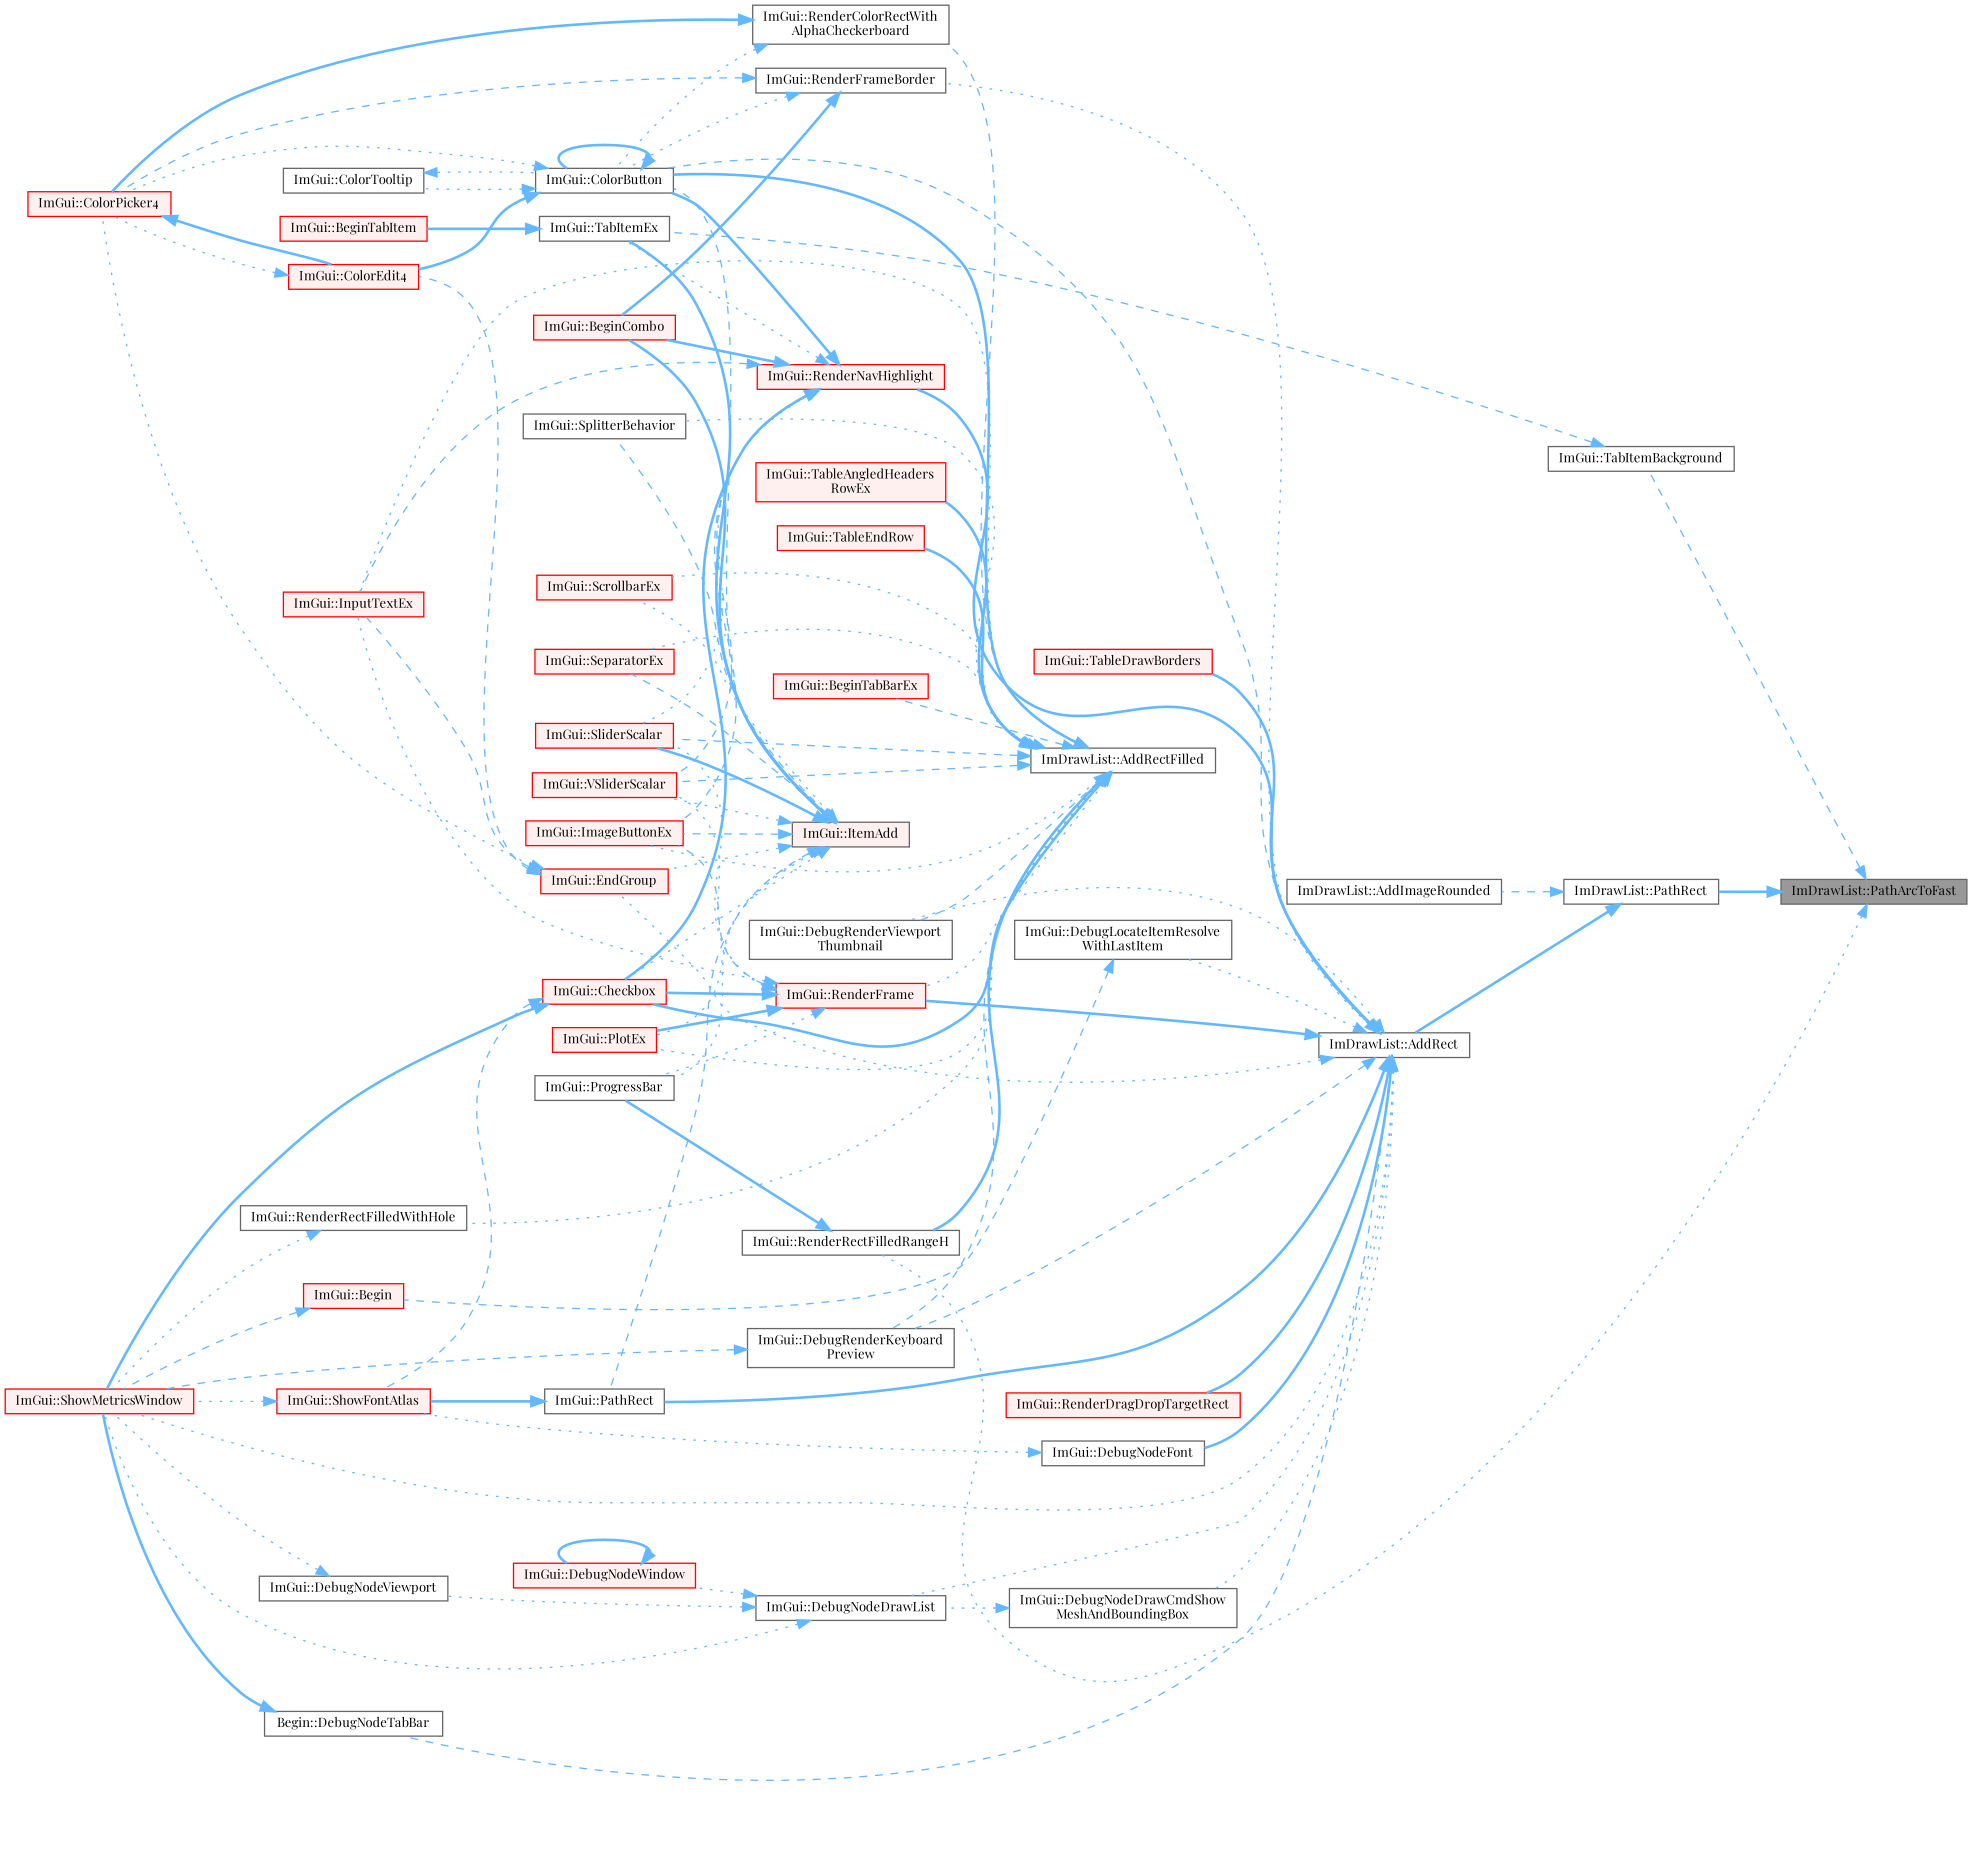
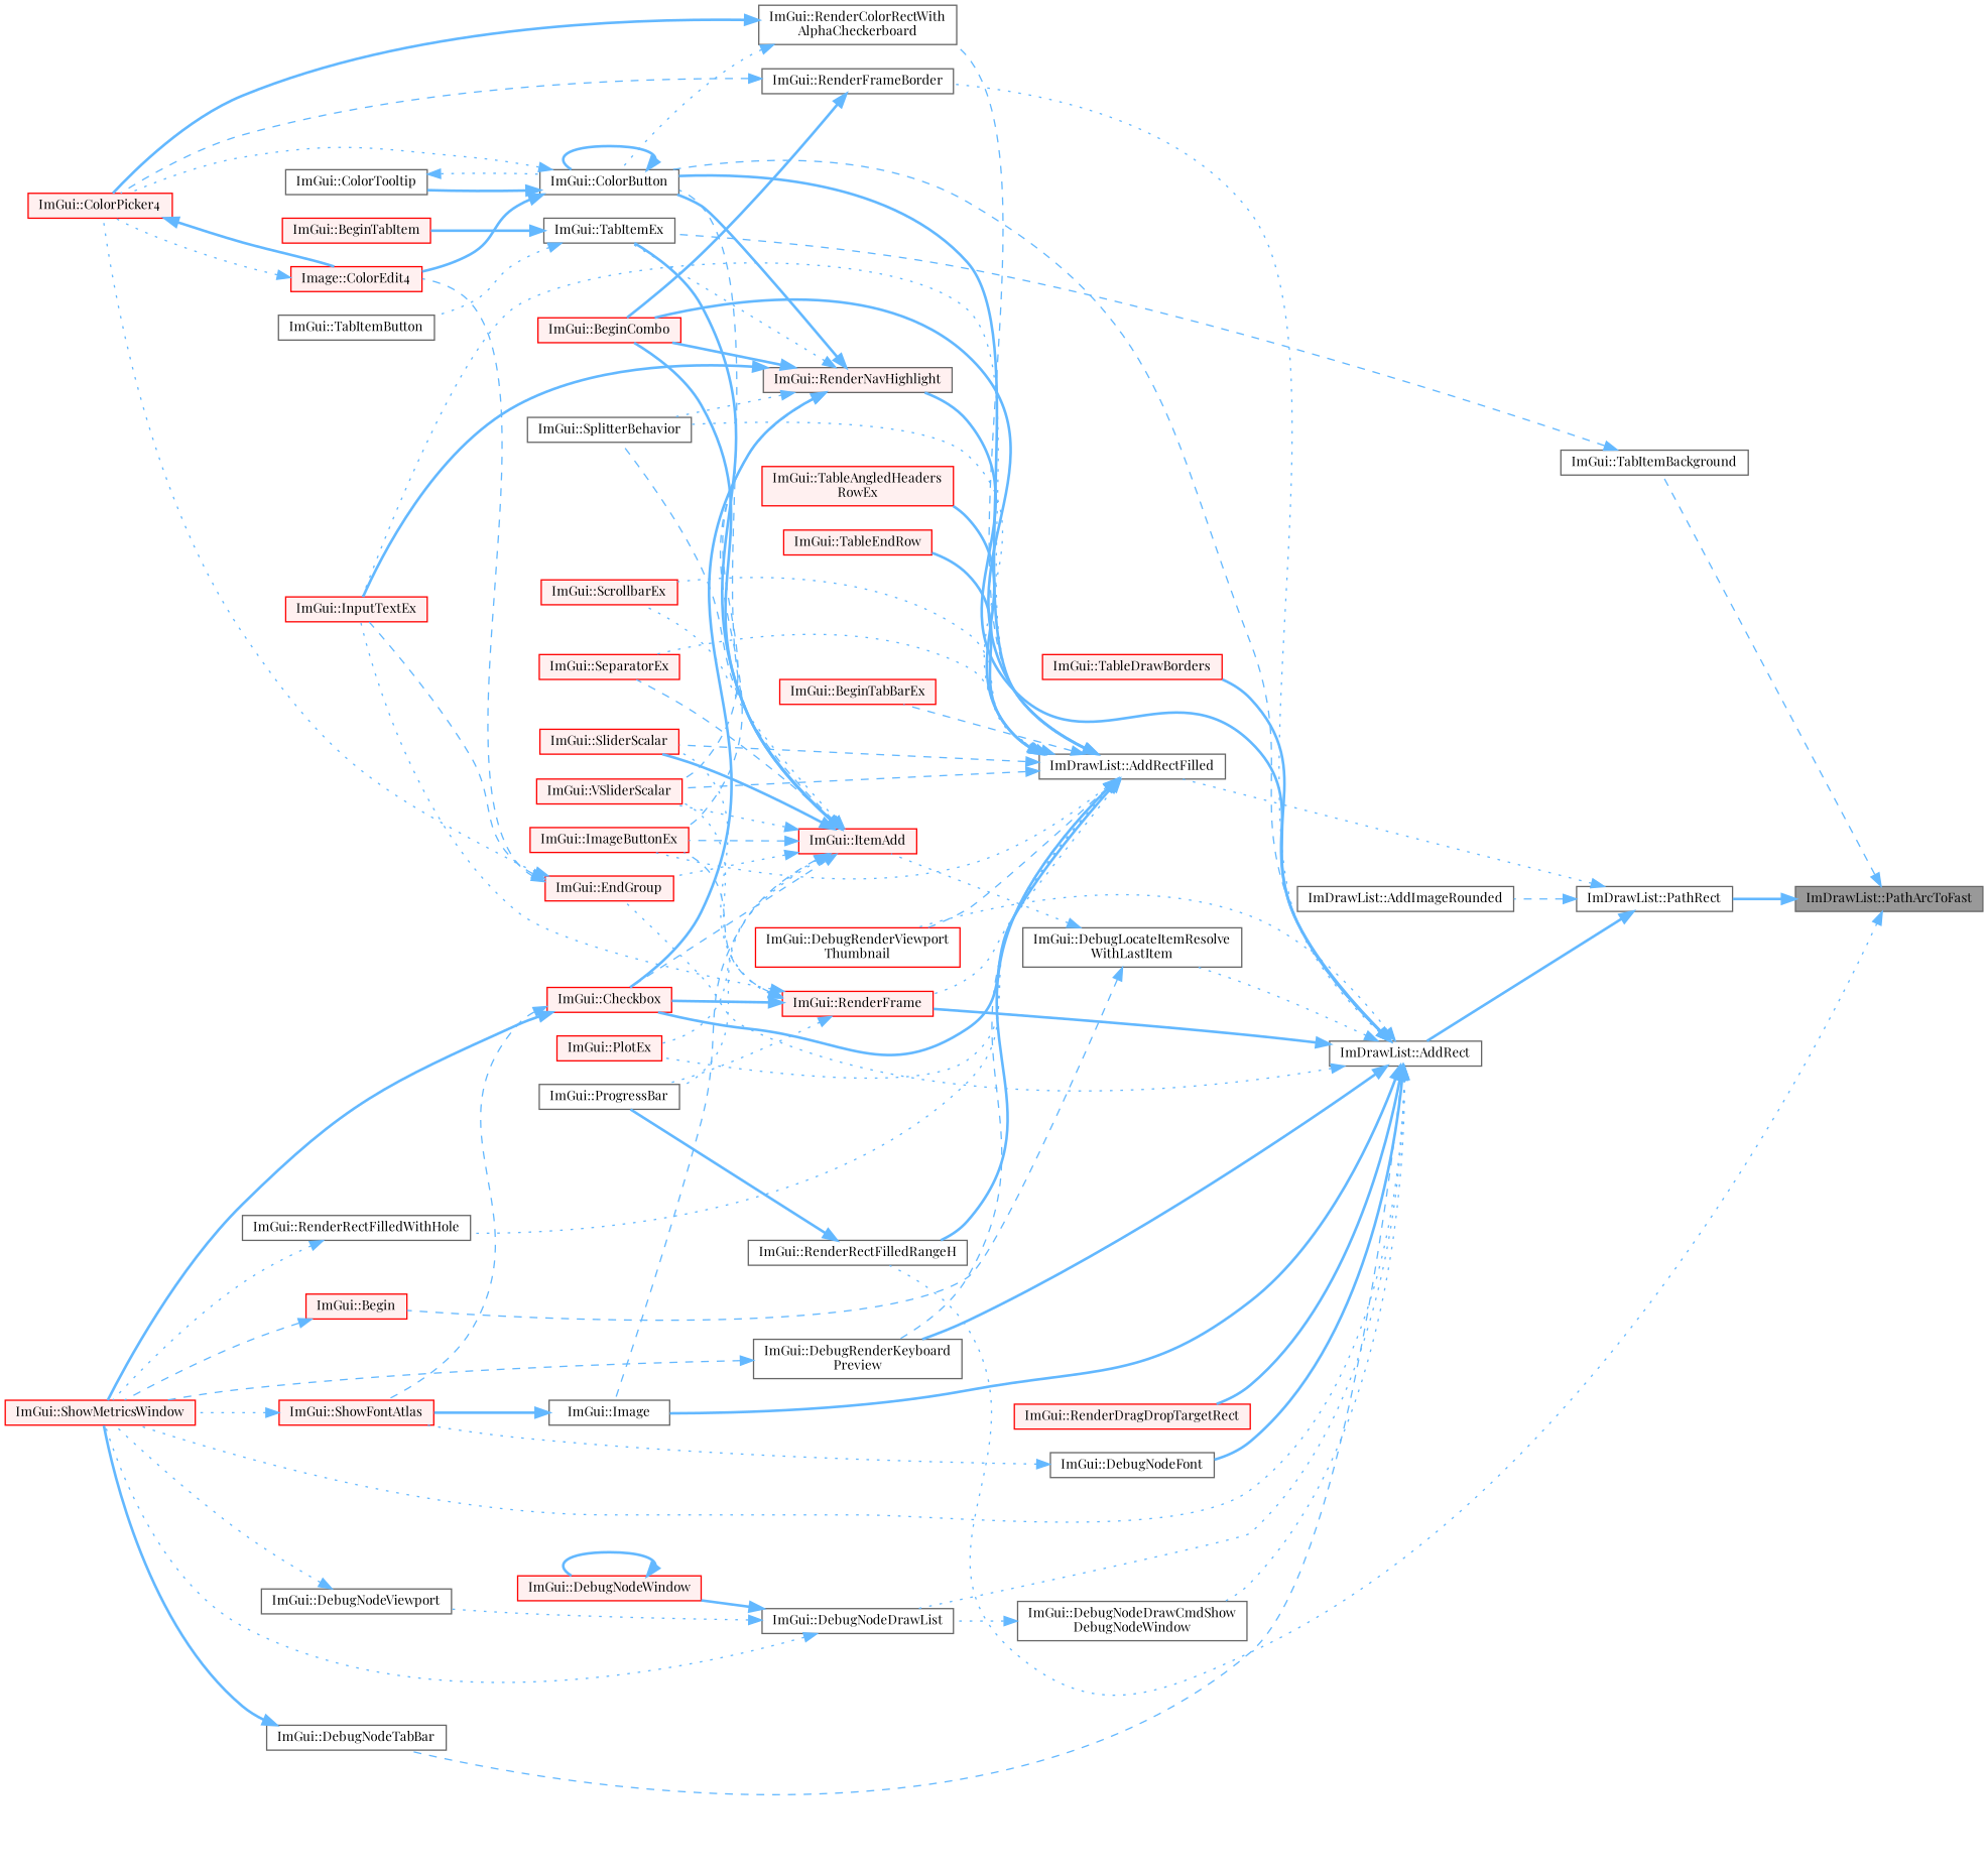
  digraph {
    fontname="Playfair Display"
    rankdir=RL
    node [color=red fillcolor="#FFF0F0" fontname="Playfair Display" fontsize=10 shape=box style=filled]
    edge [color=steelblue1 dir=back fontname="Playfair Display" fontsize=10 labelfontname=Helvetica labelfontsize=10 style=dotted]
    n1 [color=gray40 fillcolor=grey60 fontcolor=black height=0.2 label="ImDrawList::PathArcToFast" width=0.4]
    n2 [color=grey40 fillcolor=white height=0.2 label="ImDrawList::PathRect" width=0.4]
    n3 [color=grey40 fillcolor=white height=0.2 label="ImGui::RenderRectFilledRangeH" width=0.4]
    n4 [color=grey40 fillcolor=white height=0.2 label="ImGui::TabItemBackground" width=0.4]
    n5 [color=grey40 fillcolor=white height=0.2 label="ImDrawList::AddImageRounded" width=0.4]
    n6 [color=grey40 fillcolor=white height=0.2 label="ImDrawList::AddRect" width=0.4]
    n7 [color=grey40 fillcolor=white height=0.2 label="ImDrawList::AddRectFilled" width=0.4]
    n8 [color=grey40 fillcolor=white height=0.2 label="ImGui::ProgressBar" width=0.4]
    n9 [color=grey40 fillcolor=white height=0.2 label="ImGui::TabItemEx" width=0.4]
    n10 [color=grey40 fillcolor=white height=0.2 label="ImGui::ColorButton" width=0.4]
    n11 [color=grey40 fillcolor=white height=0.2 label="ImGui::DebugLocateItemResolve\lWithLastItem" width=0.4]
    n12 [height=0.2 label="ImGui::ShowMetricsWindow" width=0.4]
    n13 [height=0.2 label="ImGui::EndGroup" width=0.4]
-   n14 [color=grey40 fillcolor=white height=0.2 label="ImGui::PathRect" width=0.4]
-   n15 [color=grey40 fillcolor=white height=0.2 label="ImGui::DebugNodeDrawCmdShow\lMeshAndBoundingBox" width=0.4]
+   n14 [color=grey40 fillcolor=white height=0.2 label="ImGui::Image" width=0.4]
+   n15 [color=grey40 fillcolor=white height=0.2 label="ImGui::DebugNodeDrawCmdShow\lDebugNodeWindow" width=0.4]
    n16 [color=grey40 fillcolor=white height=0.2 label="ImGui::DebugNodeDrawList" width=0.4]
    n17 [color=grey40 fillcolor=white height=0.2 label="ImGui::DebugNodeFont" width=0.4]
-   n18 [color=grey40 fillcolor=white height=0.2 label="Begin::DebugNodeTabBar" width=0.4]
+   n18 [color=grey40 fillcolor=white height=0.2 label="ImGui::DebugNodeTabBar" width=0.4]
    n19 [color=grey40 fillcolor=white height=0.2 label="ImGui::DebugRenderKeyboard\lPreview" width=0.4]
-   n20 [color=grey40 fillcolor=white height=0.2 label="ImGui::DebugRenderViewport\lThumbnail" width=0.4]
+   n20 [fillcolor=white height=0.2 label="ImGui::DebugRenderViewport\lThumbnail" width=0.4]
    n21 [height=0.2 label="ImGui::RenderDragDropTargetRect" width=0.4]
    n22 [height=0.2 label="ImGui::RenderFrame" width=0.4]
    n23 [color=grey40 fillcolor=white height=0.2 label="ImGui::RenderFrameBorder" width=0.4]
-   n24 [height=0.2 label="ImGui::RenderNavHighlight" width=0.4]
+   n24 [color=grey40 height=0.2 label="ImGui::RenderNavHighlight" width=0.4]
    n25 [height=0.2 label="ImGui::TableDrawBorders" width=0.4]
    n26 [height=0.2 label="ImGui::BeginCombo" width=0.4]
    n27 [height=0.2 label="ImGui::Checkbox" width=0.4]
    n28 [height=0.2 label="ImGui::InputTextEx" width=0.4]
    n29 [height=0.2 label="ImGui::ImageButtonEx" width=0.4]
    n30 [height=0.2 label="ImGui::PlotEx" width=0.4]
    n31 [height=0.2 label="ImGui::ScrollbarEx" width=0.4]
    n32 [height=0.2 label="ImGui::SeparatorEx" width=0.4]
    n33 [height=0.2 label="ImGui::SliderScalar" width=0.4]
    n34 [color=grey40 fillcolor=white height=0.2 label="ImGui::SplitterBehavior" width=0.4]
    n35 [height=0.2 label="ImGui::VSliderScalar" width=0.4]
    n36 [height=0.2 label="ImGui::BeginTabBarEx" width=0.4]
    n37 [color=grey40 fillcolor=white height=0.2 label="ImGui::RenderColorRectWith\lAlphaCheckerboard" width=0.4]
    n38 [color=grey40 fillcolor=white height=0.2 label="ImGui::RenderRectFilledWithHole" width=0.4]
    n39 [height=0.2 label="ImGui::TableAngledHeaders\lRowEx" width=0.4]
    n40 [height=0.2 label="ImGui::TableEndRow" width=0.4]
-   n41 [height=0.2 label="ImGui::ColorEdit4" width=0.4]
+   n41 [height=0.2 label="Image::ColorEdit4" width=0.4]
    n42 [height=0.2 label="ImGui::ColorPicker4" width=0.4]
    n43 [color=grey40 fillcolor=white height=0.2 label="ImGui::ColorTooltip" width=0.4]
    n44 [height=0.2 label="ImGui::Begin" width=0.4]
-   n45 [color=grey40 height=0.2 label="ImGui::ItemAdd" width=0.4]
+   n45 [height=0.2 label="ImGui::ItemAdd" width=0.4]
    n46 [height=0.2 label="ImGui::ShowFontAtlas" width=0.4]
    n47 [color=grey40 fillcolor=white height=0.2 label="ImGui::DebugNodeViewport" width=0.4]
    n48 [height=0.2 label="ImGui::DebugNodeWindow" width=0.4]
    n49 [height=0.2 label="ImGui::BeginTabItem" width=0.4]
+   n50 [color=grey40 fillcolor=white height=0.2 label="ImGui::TabItemButton" width=0.4]
    n1 -> n2 [style=bold]
    n1 -> n3
    n1 -> n4 [style=dashed]
    n2 -> n5 [style=dashed]
    n2 -> n6 [style=bold]
+   n2 -> n7
    n3 -> n8 [style=bold]
    n4 -> n9 [style=dashed]
    n6 -> n10 [style=dashed]
    n6 -> n11
    n6 -> n12
    n6 -> n13
    n6 -> n14 [style=bold]
    n6 -> n15
    n6 -> n16
    n6 -> n17 [style=bold]
    n6 -> n18 [style=dashed]
-   n6 -> n19 [style=dashed]
+   n6 -> n19 [style=bold]
    n6 -> n20
    n6 -> n21 [style=bold]
    n6 -> n22 [style=bold]
    n6 -> n23
    n6 -> n24 [style=bold]
    n6 -> n25 [style=bold]
    n7 -> n3 [style=bold]
    n7 -> n10 [style=bold]
    n7 -> n19 [style=dashed]
    n7 -> n20 [style=dashed]
    n7 -> n22
+   n7 -> n26 [style=bold]
    n7 -> n27 [style=bold]
    n7 -> n28
    n7 -> n29
    n7 -> n30
    n7 -> n31
    n7 -> n32
    n7 -> n33 [style=dashed]
    n7 -> n34
    n7 -> n35 [style=dashed]
    n7 -> n36 [style=dashed]
    n7 -> n37 [style=dashed]
    n7 -> n38
    n7 -> n39 [style=bold]
    n7 -> n40 [style=bold]
    n9 -> n49 [style=bold]
+   n9 -> n50
    n10 -> n10 [style=bold]
    n10 -> n41 [style=bold]
    n10 -> n42
-   n10 -> n43
+   n10 -> n43 [style=bold]
    n11 -> n44 [style=dashed]
+   n11 -> n45
    n13 -> n28 [style=dashed]
    n13 -> n41 [style=dashed]
    n13 -> n42
    n14 -> n46 [style=bold]
    n15 -> n16
    n16 -> n12
    n16 -> n47
-   n16 -> n48
+   n16 -> n48 [style=bold]
    n17 -> n46
    n18 -> n12 [style=bold]
    n19 -> n12 [style=dashed]
    n22 -> n8
    n22 -> n27 [style=bold]
    n22 -> n28
    n22 -> n29 [style=dashed]
-   n22 -> n30 [style=bold]
    n22 -> n33
    n22 -> n35
-   n23 -> n10
    n23 -> n26 [style=bold]
    n23 -> n42 [style=dashed]
    n24 -> n9
    n24 -> n10 [style=bold]
    n24 -> n26 [style=bold]
    n24 -> n27 [style=bold]
-   n24 -> n28 [style=dashed]
+   n24 -> n28 [style=bold]
    n24 -> n29 [style=dashed]
-   n24 -> n33
+   n24 -> n34
    n24 -> n35 [style=dashed]
    n27 -> n12 [style=bold]
    n27 -> n46 [style=dashed]
    n37 -> n10
    n37 -> n42 [style=bold]
    n38 -> n12
    n41 -> n42
    n42 -> n41 [style=bold]
    n43 -> n10
    n44 -> n12 [style=dashed]
    n45 -> n8
    n45 -> n9 [style=bold]
    n45 -> n10 [style=dashed]
    n45 -> n13
    n45 -> n14 [style=dashed]
    n45 -> n26 [style=bold]
-   n45 -> n27
+   n45 -> n27 [style=dashed]
    n45 -> n29 [style=dashed]
    n45 -> n30
    n45 -> n31
    n45 -> n32 [style=dashed]
    n45 -> n33 [style=bold]
    n45 -> n34 [style=dashed]
    n45 -> n35
    n46 -> n12
    n47 -> n12
    n48 -> n48 [style=bold]
  }
